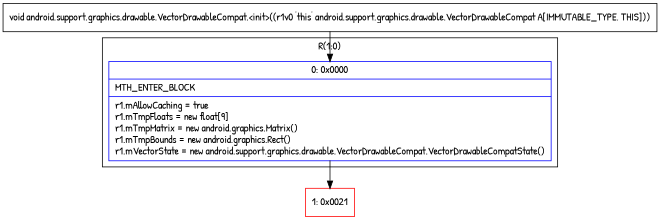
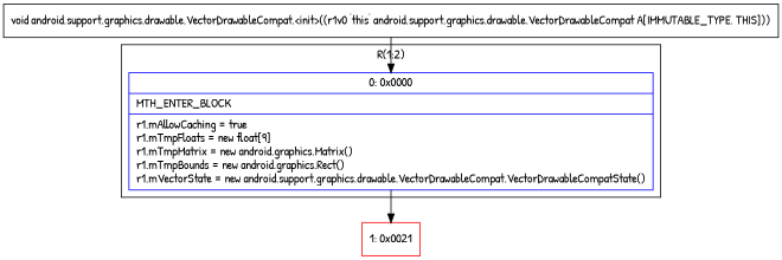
  digraph {
    fontname="Patrick Hand"
    node [shape=record fontname="Patrick Hand"]
    edge [fontname="Patrick Hand"]
    n1 [color=blue label="{0\:\ 0x0000|MTH_ENTER_BLOCK\l|r1.mAllowCaching = true\lr1.mTmpFloats = new float[9]\lr1.mTmpMatrix = new android.graphics.Matrix()\lr1.mTmpBounds = new android.graphics.Rect()\lr1.mVectorState = new android.support.graphics.drawable.VectorDrawableCompat.VectorDrawableCompatState()\l}"]
    n2 [color=red label="{1\:\ 0x0021}"]
    n3 [label="{void android.support.graphics.drawable.VectorDrawableCompat.\<init\>((r1v0 'this' android.support.graphics.drawable.VectorDrawableCompat A[IMMUTABLE_TYPE, THIS])) }"]
    subgraph cluster_1 {
-     label="R(1:0)"
+     label="R(1:2)"
      n1
    }
    n1 -> n2
    n3 -> n1
  }
